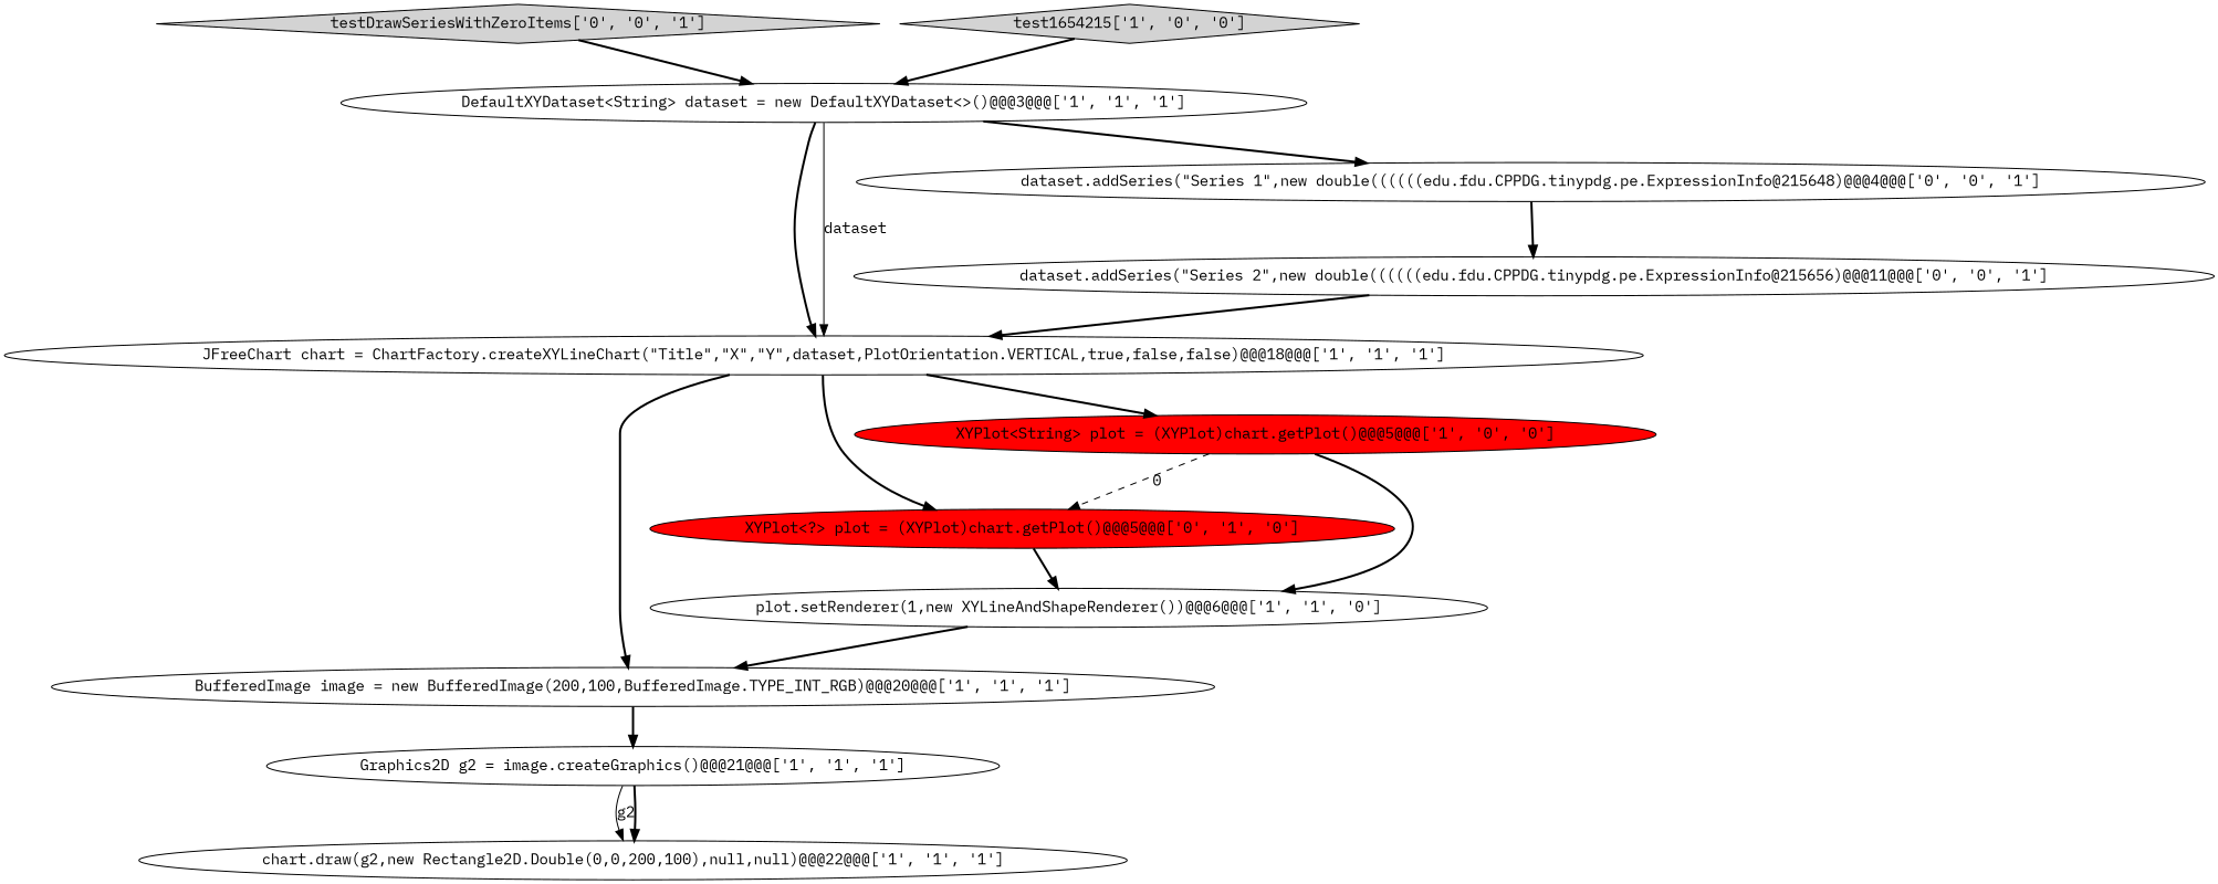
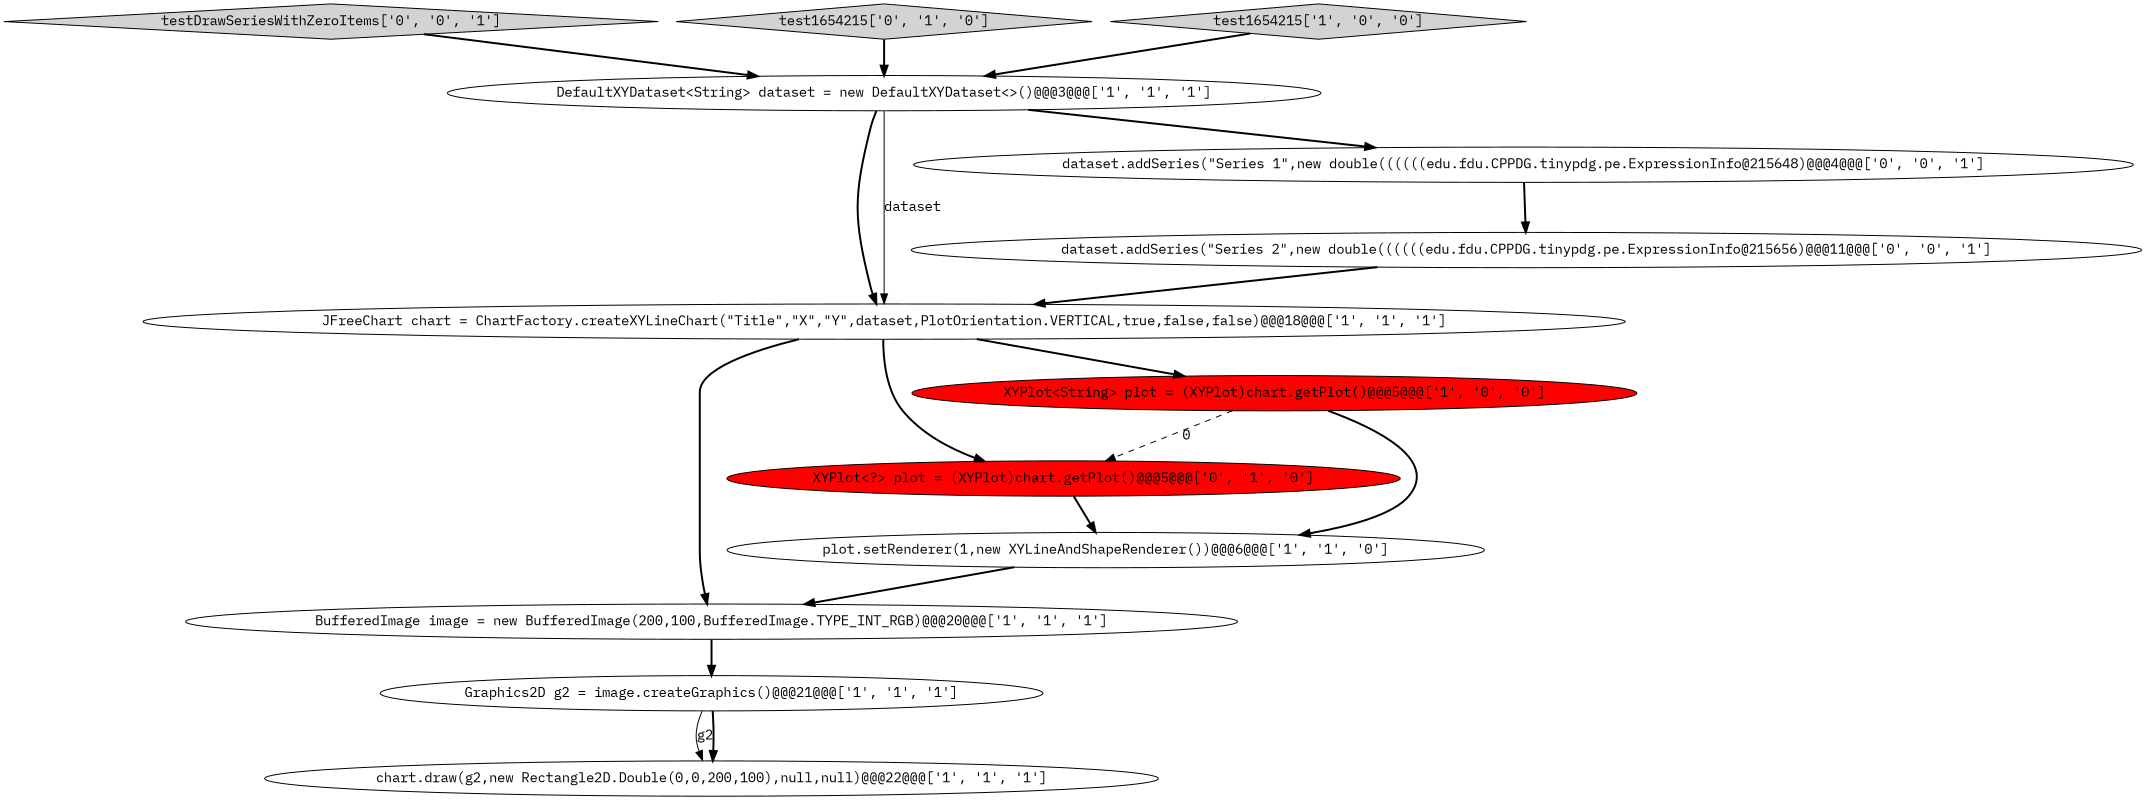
  digraph {
    fontname="IBM Plex Mono"
    node [fillcolor=white fontname="IBM Plex Mono" shape=ellipse style=filled]
    edge [fontname="IBM Plex Mono" style=bold]
    n1 [label="dataset.addSeries(\"Series 2\",new double((((((edu.fdu.CPPDG.tinypdg.pe.ExpressionInfo@215656)@@@11@@@['0', '0', '1']"]
    n2 [label="JFreeChart chart = ChartFactory.createXYLineChart(\"Title\",\"X\",\"Y\",dataset,PlotOrientation.VERTICAL,true,false,false)@@@18@@@['1', '1', '1']"]
    n3 [label="BufferedImage image = new BufferedImage(200,100,BufferedImage.TYPE_INT_RGB)@@@20@@@['1', '1', '1']"]
    n4 [fillcolor=red label="XYPlot<?> plot = (XYPlot)chart.getPlot()@@@5@@@['0', '1', '0']"]
    n5 [fillcolor=red label="XYPlot<String> plot = (XYPlot)chart.getPlot()@@@5@@@['1', '0', '0']"]
    n6 [label="Graphics2D g2 = image.createGraphics()@@@21@@@['1', '1', '1']"]
    n7 [label="chart.draw(g2,new Rectangle2D.Double(0,0,200,100),null,null)@@@22@@@['1', '1', '1']"]
    n8 [label="DefaultXYDataset<String> dataset = new DefaultXYDataset<>()@@@3@@@['1', '1', '1']"]
    n9 [label="dataset.addSeries(\"Series 1\",new double((((((edu.fdu.CPPDG.tinypdg.pe.ExpressionInfo@215648)@@@4@@@['0', '0', '1']"]
    n10 [fillcolor=lightgray label="testDrawSeriesWithZeroItems['0', '0', '1']" shape=diamond]
    n11 [label="plot.setRenderer(1,new XYLineAndShapeRenderer())@@@6@@@['1', '1', '0']"]
+   n12 [fillcolor=lightgray label="test1654215['0', '1', '0']" shape=diamond]
    n13 [fillcolor=lightgray label="test1654215['1', '0', '0']" shape=diamond]
    n1 -> n2
    n2 -> n3
    n2 -> n4
    n2 -> n5
    n3 -> n6
    n4 -> n11
    n5 -> n4 [label=0 style=dashed]
    n5 -> n11
    n6 -> n7 [label=g2 style=solid]
    n6 -> n7
    n8 -> n2
    n8 -> n2 [label=dataset style=solid]
    n8 -> n9
    n9 -> n1
    n10 -> n8
    n11 -> n3
+   n12 -> n8
    n13 -> n8
  }
